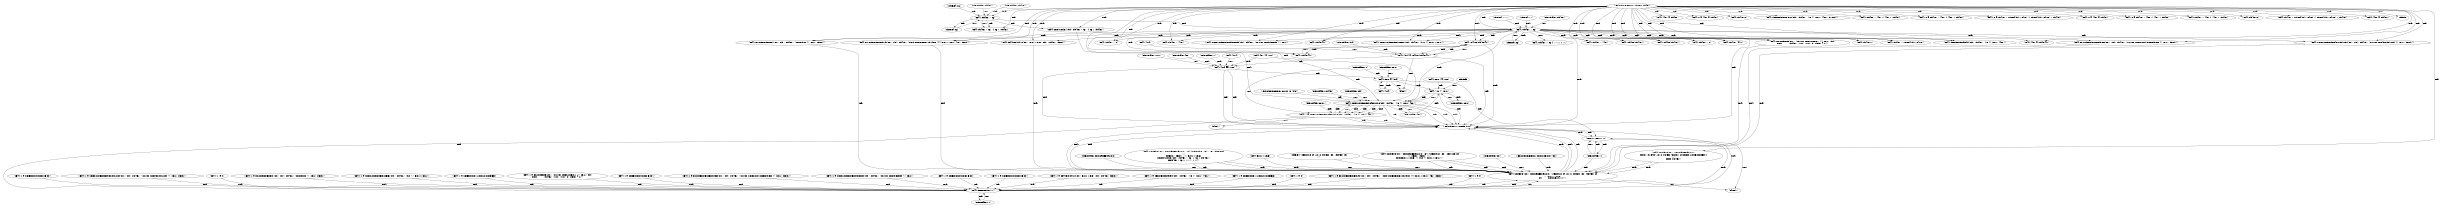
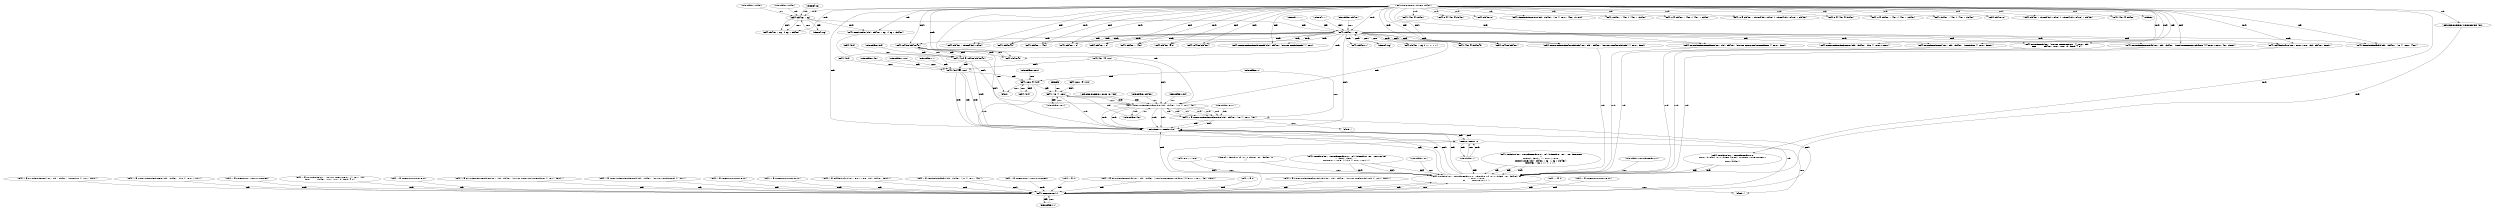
  digraph {
    fontname="DejaVu Sans Mono"
    node [fontname="DejaVu Sans Mono"]
    edge [fontname="DejaVu Sans Mono"]
    n1 [label="(Call,malloc(objlen+1))"]
    n2 [label="(Call,*buf = malloc(objlen+1))"]
    n3 [label="(MethodReturn,static int)"]
    n4 [label="(Call,objlen+1)"]
    n5 [label="(Call,*buf == NULL)"]
    n6 [label="(Block,)"]
    n7 [label="(Return,return r;)"]
    n8 [label="(Call,objlen > 16)"]
    n9 [label="(Call,sc_asn1_decode_utf8string(obj, objlen, (u8 *) parm, len))"]
    n10 [label="(Call,sc_asn1_decode_integer(obj, objlen, (int *) entry->parm))"]
    n11 [label="(Call,objlen--)"]
    n12 [label="(Call,objlen > *len)"]
    n13 [label="(Call,objlen < 1)"]
    n14 [label="(Call,sc_asn1_decode_algorithm_id(ctx, obj, objlen, (struct sc_algorithm_id *) parm, depth))"]
    n15 [label="(Call,objlen > *len)"]
    n16 [label="(Call,sc_asn1_decode_object_id(obj, objlen, (struct sc_object_id *) parm))"]
    n17 [label="(Literal,16)"]
    n18 [label="(Call,objlen+1)"]
    n19 [label="(Call,objlen > 1)"]
    n20 [label="(Call,objlen != 1)"]
    n21 [label="(Call,asn1_decode_se_info(ctx, obj, objlen, (sc_pkcs15_sec_env_info_t ***)entry->parm, len, depth))"]
    n22 [label="(Call,objlen > sizeof(id->value))"]
    n23 [label="(Call,callback_func(ctx, entry->arg, obj, objlen, depth))"]
    n24 [label="(Call,asn1_decode_path(ctx, obj, objlen, (sc_path_t *) parm, depth))"]
    n25 [label="(Call,decode_bit_field(obj, objlen, (u8 *) parm, *len))"]
    n26 [label="(Call,objlen > 16 ? \"...\" : \"\")"]
    n27 [label="(Call,*len = objlen+1)"]
    n28 [label="(Call,malloc(objlen))"]
    n29 [label="(Call,malloc(objlen))"]
    n30 [label="(Call,asn1_decode_p15_object(ctx, obj, objlen, (struct sc_asn1_pkcs15_object *) parm, depth))"]
    n31 [label="(Call,asn1_decode(ctx, (struct sc_asn1_entry *) parm, obj,\n\t\t\t\t       objlen, NULL, NULL, 0, depth + 1))"]
    n32 [label="(Call,r = sc_asn1_decode_utf8string(obj, objlen, (u8 *) parm, len))"]
    n33 [label="(Identifier,len)"]
    n34 [label="(Call,sc_debug(ctx, SC_LOG_DEBUG_ASN1, \"decoding of ASN.1 object '%s' failed: %s\n\", entry->name,\n\t\t      sc_strerror(r)))"]
    n35 [label="(MethodParameterIn,size_t objlen)"]
    n36 [label="(Call,objlen > 16)"]
    n37 [label="(Call,*len = objlen)"]
    n38 [label="(Call,c = *len = objlen)"]
    n39 [label="(Call,objlen-1)"]
    n40 [label="(Call,decode_bit_string(obj, objlen, (u8 *) parm, *len, invert))"]
    n41 [label="(Call,sc_debug(ctx, SC_LOG_DEBUG_ASN1,\n\t\t\t\t\t \"invalid ASN.1 object length: %\"SC_FORMAT_LEN_SIZE_T\"u\n\",\n\t\t\t\t\t objlen))"]
    n42 [label="(Call,objlen > *len ? *len : objlen)"]
    n43 [label="(Call,c = objlen > *len ? *len : objlen)"]
    n44 [label="(Call,objlen > 16  ? 16 : objlen)"]
    n45 [label="(Call,sc_dump_hex(obj, objlen > 16  ? 16 : objlen))"]
    n46 [label="(Call,c = objlen > sizeof(id->value) ? sizeof(id->value) : objlen)"]
    n47 [label="(Call,c = *len = objlen)"]
    n48 [label="(Call,c = objlen > *len ? *len : objlen)"]
    n49 [label="(Call,objlen > *len ? *len : objlen)"]
    n50 [label="(Call,objlen-1)"]
    n51 [label="(Call,objlen > sizeof(id->value) ? sizeof(id->value) : objlen)"]
    n52 [label="(Call,*len = objlen)"]
    1000102
    n54 [label="(Literal,16)"]
    n55 [label="(Call,parm = *buf)"]
    n56 [label="(Call,(u8 *) parm)"]
    n57 [label="(Call,*buf)"]
    n58 [label="(Identifier,NULL)"]
    n59 [label="(Identifier,parm)"]
    n60 [label="(Call,sc_strerror(r))"]
    n61 [label="(Block,)"]
    n62 [label="(Identifier,r)"]
    n63 [label="(Block,)"]
    n64 [label="(Identifier,r)"]
    n65 [label="(Identifier,len)"]
    n66 [label="(Call,parm != NULL)"]
    n67 [label="(Call,r = SC_ERROR_OUT_OF_MEMORY)"]
    n68 [label="(Identifier,SC_LOG_DEBUG_ASN1)"]
    n69 [label="(Identifier,buf)"]
    n70 [label="(Call,r = sc_asn1_decode_algorithm_id(ctx, obj, objlen, (struct sc_algorithm_id *) parm, depth))"]
    n71 [label="(Call,r >= 0)"]
    n72 [label="(Call,r = asn1_decode_path(ctx, obj, objlen, (sc_path_t *) parm, depth))"]
    n73 [label="(Call,r = sc_asn1_decode_integer(obj, objlen, (int *) entry->parm))"]
    n74 [label="(Call,sc_debug(ctx, SC_LOG_DEBUG_ASN1, \"%*.*sdecoding '%s', raw data:%s%s\n\",\n\t\tdepth, depth, \"\", entry->name,\n\t\tsc_dump_hex(obj, objlen > 16  ? 16 : objlen),\n\t\tobjlen > 16 ? \"...\" : \"\"))"]
    n75 [label="(Call,r = SC_ERROR_INVALID_ASN1_OBJECT)"]
    n76 [label="(Call,r = asn1_decode(ctx, (struct sc_asn1_entry *) parm, obj,\n\t\t\t\t       objlen, NULL, NULL, 0, depth + 1))"]
    n77 [label="(Call,r = SC_ERROR_OUT_OF_MEMORY)"]
    n78 [label="(Identifier,entry)"]
    n79 [label="(Call,len != NULL)"]
    n80 [label="(Call,entry->name)"]
    n81 [label="(Call,r = asn1_decode_p15_object(ctx, obj, objlen, (struct sc_asn1_pkcs15_object *) parm, depth))"]
    n82 [label="(Call,r = sc_asn1_decode_object_id(obj, objlen, (struct sc_object_id *) parm))"]
    n83 [label="(MethodParameterIn,const u8 *obj)"]
    n84 [label="(Literal,\"decoding of ASN.1 object '%s' failed: %s\n\")"]
    n85 [label="(Call,r = SC_ERROR_OUT_OF_MEMORY)"]
    n86 [label="(Identifier,objlen)"]
    n87 [label="(Identifier,r)"]
    n88 [label="(Call,r = SC_ERROR_OUT_OF_MEMORY)"]
    n89 [label="(Identifier,objlen)"]
    n90 [label="(Literal,\"...\")"]
    n91 [label="(Call,sc_debug(ctx, SC_LOG_DEBUG_ASN1, \"%*.*sdecoding '%s' returned %d\n\", depth, depth, \"\",\n\t\t\t\t\tentry->name, *((int *) entry->parm)))"]
    n92 [label="(Literal,\"\")"]
    n93 [label="(Identifier,objlen)"]
    n94 [label="(Identifier,r)"]
    n95 [label="(Call,*buf)"]
    n96 [label="(Call,r = callback_func(ctx, entry->arg, obj, objlen, depth))"]
    n97 [label="(Identifier,obj)"]
    n98 [label="(Call,r = decode_bit_field(obj, objlen, (u8 *) parm, *len))"]
    n99 [label="(Literal,16)"]
    n100 [label="(Call,r = SC_ERROR_INVALID_ASN1_OBJECT)"]
    n101 [label="(Identifier,ctx)"]
    n102 [label="(Identifier,parm)"]
    n103 [label="(Call,r = 0)"]
    n104 [label="(Identifier,objlen)"]
    n105 [label="(Call,r = asn1_decode_se_info(ctx, obj, objlen, (sc_pkcs15_sec_env_info_t ***)entry->parm, len, depth))"]
    n106 [label="(Call,*buf)"]
    n107 [label="(MethodParameterIn,sc_context_t *ctx)"]
    n108 [label="(Call,r = 0)"]
    1000590
    n1 -> n2 [label="AST: "]
    n1 -> n2 [label="DDG: "]
    n1 -> n3 [label="DDG: "]
    n1 -> n4 [label="CFG: "]
    n2 -> n1 [label="CFG: "]
    n2 -> n3 [label="DDG: "]
    n2 -> n5 [label="DDG: "]
    n2 -> n6 [label="AST: "]
    n3 -> n7 [label="CFG: "]
    n4 -> n1 [label="AST: "]
    n5 -> n3 [label="DDG: "]
    n5 -> n3 [label="DDG: "]
    n5 -> n3 [label="DDG: "]
    n5 -> n55 [label="DDG: "]
    n7 -> n3 [label="DDG: "]
    n7 -> n63 [label="AST: "]
    n7 -> n64 [label="CFG: "]
    n8 -> n1 [label="DDG: "]
    n8 -> n3 [label="DDG: "]
    n8 -> n4 [label="DDG: "]
    n8 -> n9 [label="DDG: "]
    n8 -> n10 [label="DDG: "]
    n8 -> n11 [label="DDG: "]
    n8 -> n12 [label="DDG: "]
    n8 -> n13 [label="DDG: "]
    n8 -> n14 [label="DDG: "]
    n8 -> n15 [label="DDG: "]
    n8 -> n16 [label="DDG: "]
    n8 -> n17 [label="CFG: "]
    n8 -> n18 [label="DDG: "]
    n8 -> n19 [label="DDG: "]
    n8 -> n20 [label="DDG: "]
    n8 -> n21 [label="DDG: "]
    n8 -> n22 [label="DDG: "]
    n8 -> n23 [label="DDG: "]
    n8 -> n24 [label="DDG: "]
    n8 -> n25 [label="DDG: "]
    n8 -> n26 [label="AST: "]
    n8 -> n27 [label="DDG: "]
    n8 -> n28 [label="DDG: "]
    n8 -> n29 [label="DDG: "]
    n8 -> n30 [label="DDG: "]
    n8 -> n31 [label="DDG: "]
    n9 -> n3 [label="DDG: "]
    n9 -> n3 [label="DDG: "]
    n9 -> n3 [label="DDG: "]
    n9 -> n3 [label="DDG: "]
    n9 -> n32 [label="AST: "]
    n9 -> n32 [label="DDG: "]
    n9 -> n32 [label="DDG: "]
    n9 -> n32 [label="DDG: "]
    n9 -> n32 [label="DDG: "]
    n9 -> n33 [label="CFG: "]
    n14 -> n34 [label="DDG: "]
    n17 -> n8 [label="AST: "]
    n21 -> n34 [label="DDG: "]
    n23 -> n34 [label="DDG: "]
    n24 -> n34 [label="DDG: "]
    n30 -> n34 [label="DDG: "]
    n31 -> n34 [label="DDG: "]
    n32 -> n3 [label="DDG: "]
    n32 -> n3 [label="DDG: "]
    n32 -> n9 [label="CFG: "]
    n32 -> n60 [label="DDG: "]
    n32 -> n61 [label="AST: "]
    n33 -> n9 [label="AST: "]
    n33 -> n56 [label="CFG: "]
    n34 -> n3 [label="DDG: "]
    n34 -> n3 [label="DDG: "]
    n34 -> n3 [label="DDG: "]
    n34 -> n3 [label="DDG: "]
    n34 -> n3 [label="DDG: "]
    n34 -> n60 [label="CFG: "]
    n34 -> n63 [label="AST: "]
    n35 -> n1 [label="DDG: "]
    n35 -> n3 [label="DDG: "]
    n35 -> n4 [label="DDG: "]
    n35 -> n8 [label="DDG: "]
    n35 -> n9 [label="DDG: "]
    n35 -> n10 [label="DDG: "]
-   n35 -> n11 [label="DDG: "]
+   n35 -> n107 [label="DDG: "]
    n35 -> n12 [label="DDG: "]
    n35 -> n13 [label="DDG: "]
    n35 -> n14 [label="DDG: "]
    n35 -> n15 [label="DDG: "]
    n35 -> n16 [label="DDG: "]
    n35 -> n18 [label="DDG: "]
    n35 -> n19 [label="DDG: "]
    n35 -> n20 [label="DDG: "]
    n35 -> n21 [label="DDG: "]
    n35 -> n22 [label="DDG: "]
    n35 -> n23 [label="DDG: "]
    n35 -> n24 [label="DDG: "]
    n35 -> n25 [label="DDG: "]
    n35 -> n27 [label="DDG: "]
    n35 -> n28 [label="DDG: "]
    n35 -> n29 [label="DDG: "]
    n35 -> n30 [label="DDG: "]
    n35 -> n31 [label="DDG: "]
    n35 -> n36 [label="DDG: "]
    n35 -> n37 [label="DDG: "]
    n35 -> n38 [label="DDG: "]
    n35 -> n39 [label="DDG: "]
    n35 -> n40 [label="DDG: "]
    n35 -> n41 [label="DDG: "]
    n35 -> n42 [label="DDG: "]
    n35 -> n43 [label="DDG: "]
    n35 -> n44 [label="DDG: "]
    n35 -> n45 [label="DDG: "]
    n35 -> n46 [label="DDG: "]
    n35 -> n47 [label="DDG: "]
    n35 -> n48 [label="DDG: "]
    n35 -> n49 [label="DDG: "]
    n35 -> n50 [label="DDG: "]
    n35 -> n51 [label="DDG: "]
    n35 -> n52 [label="DDG: "]
    n35 -> 1000102 [label="AST: "]
    n36 -> n8 [label="DDG: "]
    n36 -> n44 [label="AST: "]
    n36 -> n44 [label="DDG: "]
    n36 -> n45 [label="DDG: "]
    n36 -> n54 [label="CFG: "]
    n41 -> n34 [label="DDG: "]
    n41 -> n34 [label="DDG: "]
    n45 -> n9 [label="DDG: "]
    n54 -> n36 [label="AST: "]
    n55 -> n6 [label="AST: "]
    n55 -> n7 [label="DDG: "]
    n55 -> n56 [label="DDG: "]
    n55 -> n57 [label="CFG: "]
    n56 -> n3 [label="DDG: "]
    n56 -> n9 [label="AST: "]
    n56 -> n9 [label="DDG: "]
    n56 -> n59 [label="CFG: "]
    n57 -> n55 [label="AST: "]
    n58 -> n5 [label="AST: "]
    n59 -> n56 [label="AST: "]
    n60 -> n3 [label="DDG: "]
    n60 -> n7 [label="DDG: "]
    n60 -> n34 [label="AST: "]
    n60 -> n34 [label="DDG: "]
    n60 -> n62 [label="CFG: "]
    n62 -> n60 [label="AST: "]
    n64 -> n7 [label="AST: "]
    n64 -> n7 [label="DDG: "]
    n64 -> n34 [label="CFG: "]
    n65 -> n5 [label="CFG: "]
    n66 -> n56 [label="DDG: "]
    n67 -> n60 [label="DDG: "]
    n68 -> n34 [label="AST: "]
    n69 -> n2 [label="CFG: "]
    n70 -> n60 [label="DDG: "]
    n71 -> n60 [label="DDG: "]
    n72 -> n60 [label="DDG: "]
    n73 -> n60 [label="DDG: "]
    n74 -> n34 [label="DDG: "]
    n74 -> n34 [label="DDG: "]
    n74 -> n34 [label="DDG: "]
    n75 -> n60 [label="DDG: "]
    n76 -> n60 [label="DDG: "]
    n77 -> n60 [label="DDG: "]
    n78 -> n32 [label="CFG: "]
    n79 -> n5 [label="DDG: "]
    n79 -> n9 [label="DDG: "]
    n80 -> n34 [label="AST: "]
    n81 -> n60 [label="DDG: "]
    n82 -> n60 [label="DDG: "]
    n83 -> n9 [label="DDG: "]
    n84 -> n34 [label="AST: "]
    n85 -> n60 [label="DDG: "]
    n86 -> n9 [label="AST: "]
    n87 -> n5 [label="CFG: "]
    n88 -> n60 [label="DDG: "]
    n89 -> n36 [label="CFG: "]
    n90 -> n8 [label="CFG: "]
    n91 -> n34 [label="DDG: "]
    n91 -> n34 [label="DDG: "]
    n91 -> n34 [label="DDG: "]
    n92 -> n8 [label="CFG: "]
    n93 -> n8 [label="AST: "]
    n94 -> n32 [label="AST: "]
    n94 -> n55 [label="CFG: "]
    n95 -> n2 [label="AST: "]
    n96 -> n60 [label="DDG: "]
    n97 -> n9 [label="AST: "]
    n98 -> n60 [label="DDG: "]
    n99 -> n36 [label="CFG: "]
    n100 -> n60 [label="DDG: "]
    n101 -> n34 [label="AST: "]
    n102 -> n55 [label="AST: "]
    n103 -> n60 [label="DDG: "]
    n104 -> n36 [label="AST: "]
    n105 -> n60 [label="DDG: "]
    n106 -> n5 [label="AST: "]
    n107 -> n34 [label="DDG: "]
    n108 -> n60 [label="DDG: "]
    1000590 -> n56 [label="AST: "]
  }
